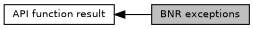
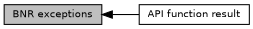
  digraph {
    rankdir=LR
    node [color=black fontname=Helvetica fontsize=10 shape=record style=filled]
    n1 [fillcolor=white height=0.2 label="API function result" width=0.4]
    n2 [fillcolor=grey75 fontcolor=black height=0.2 label="BNR exceptions" width=0.4]
-   n1 -> n2 [dir=back fontname=Helvetica fontsize=10 labelfontname=Helvetica labelfontsize=10 shape=plaintext style=solid]
+   n2 -> n1 [dir=back fontname=Helvetica fontsize=10 labelfontname=Helvetica labelfontsize=10 shape=plaintext style=solid]
  }
